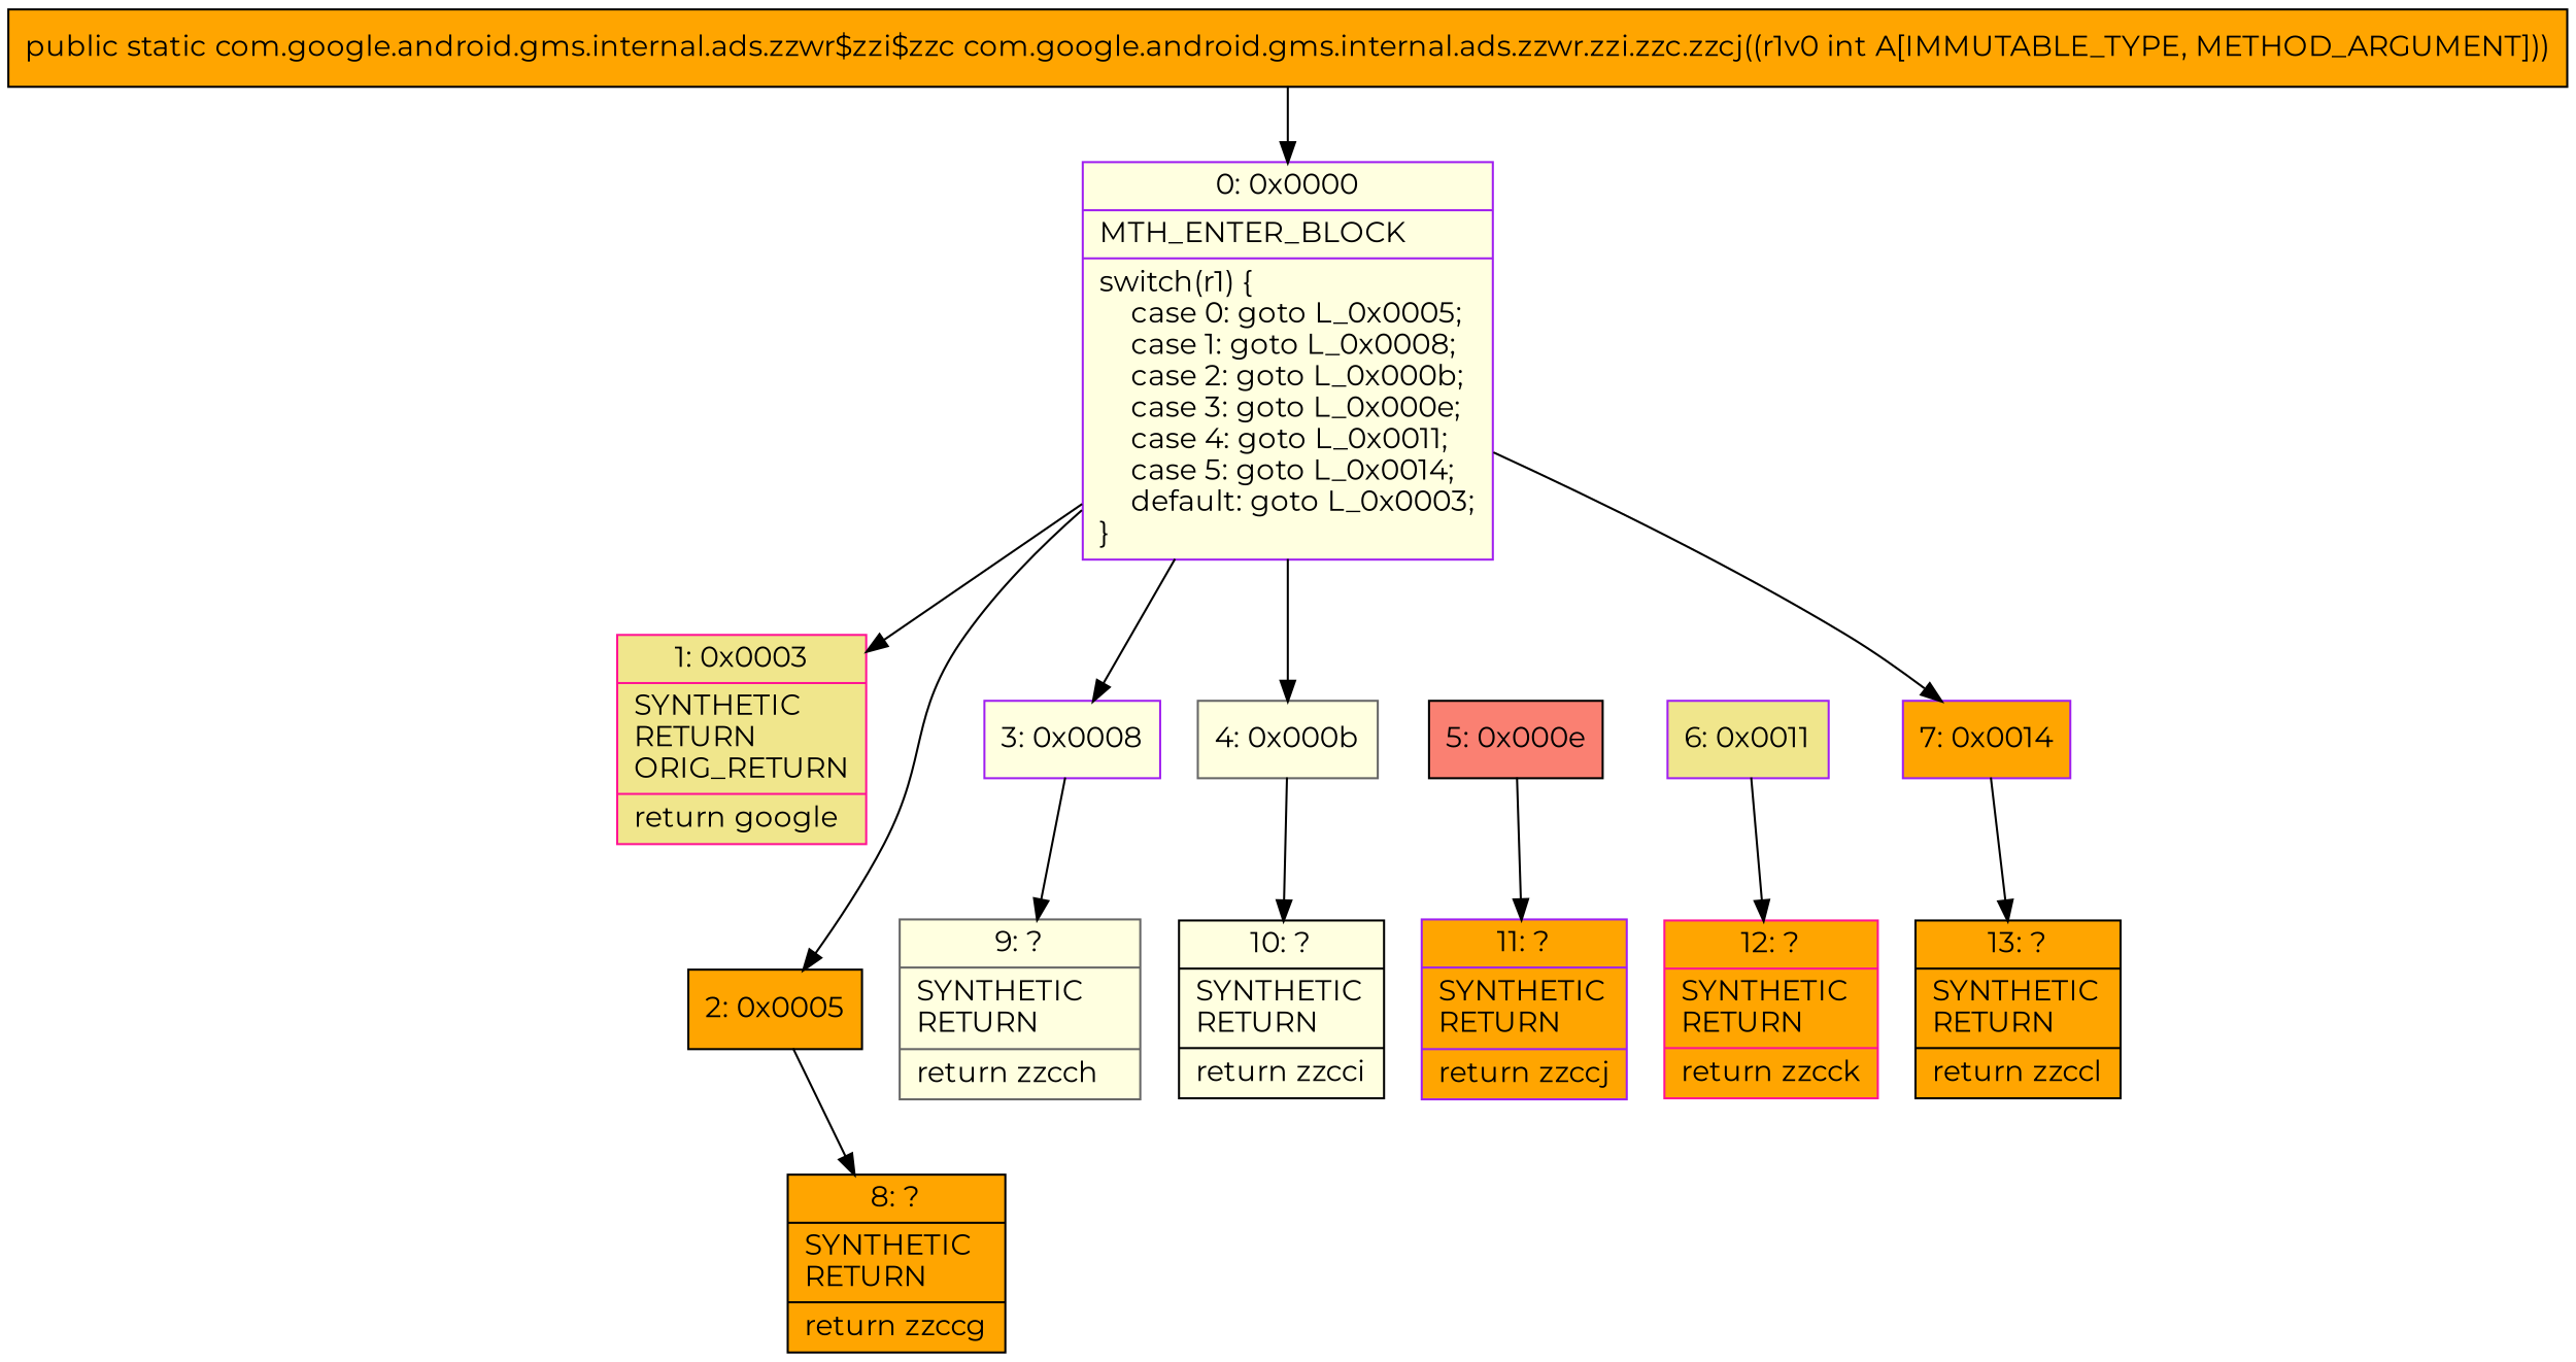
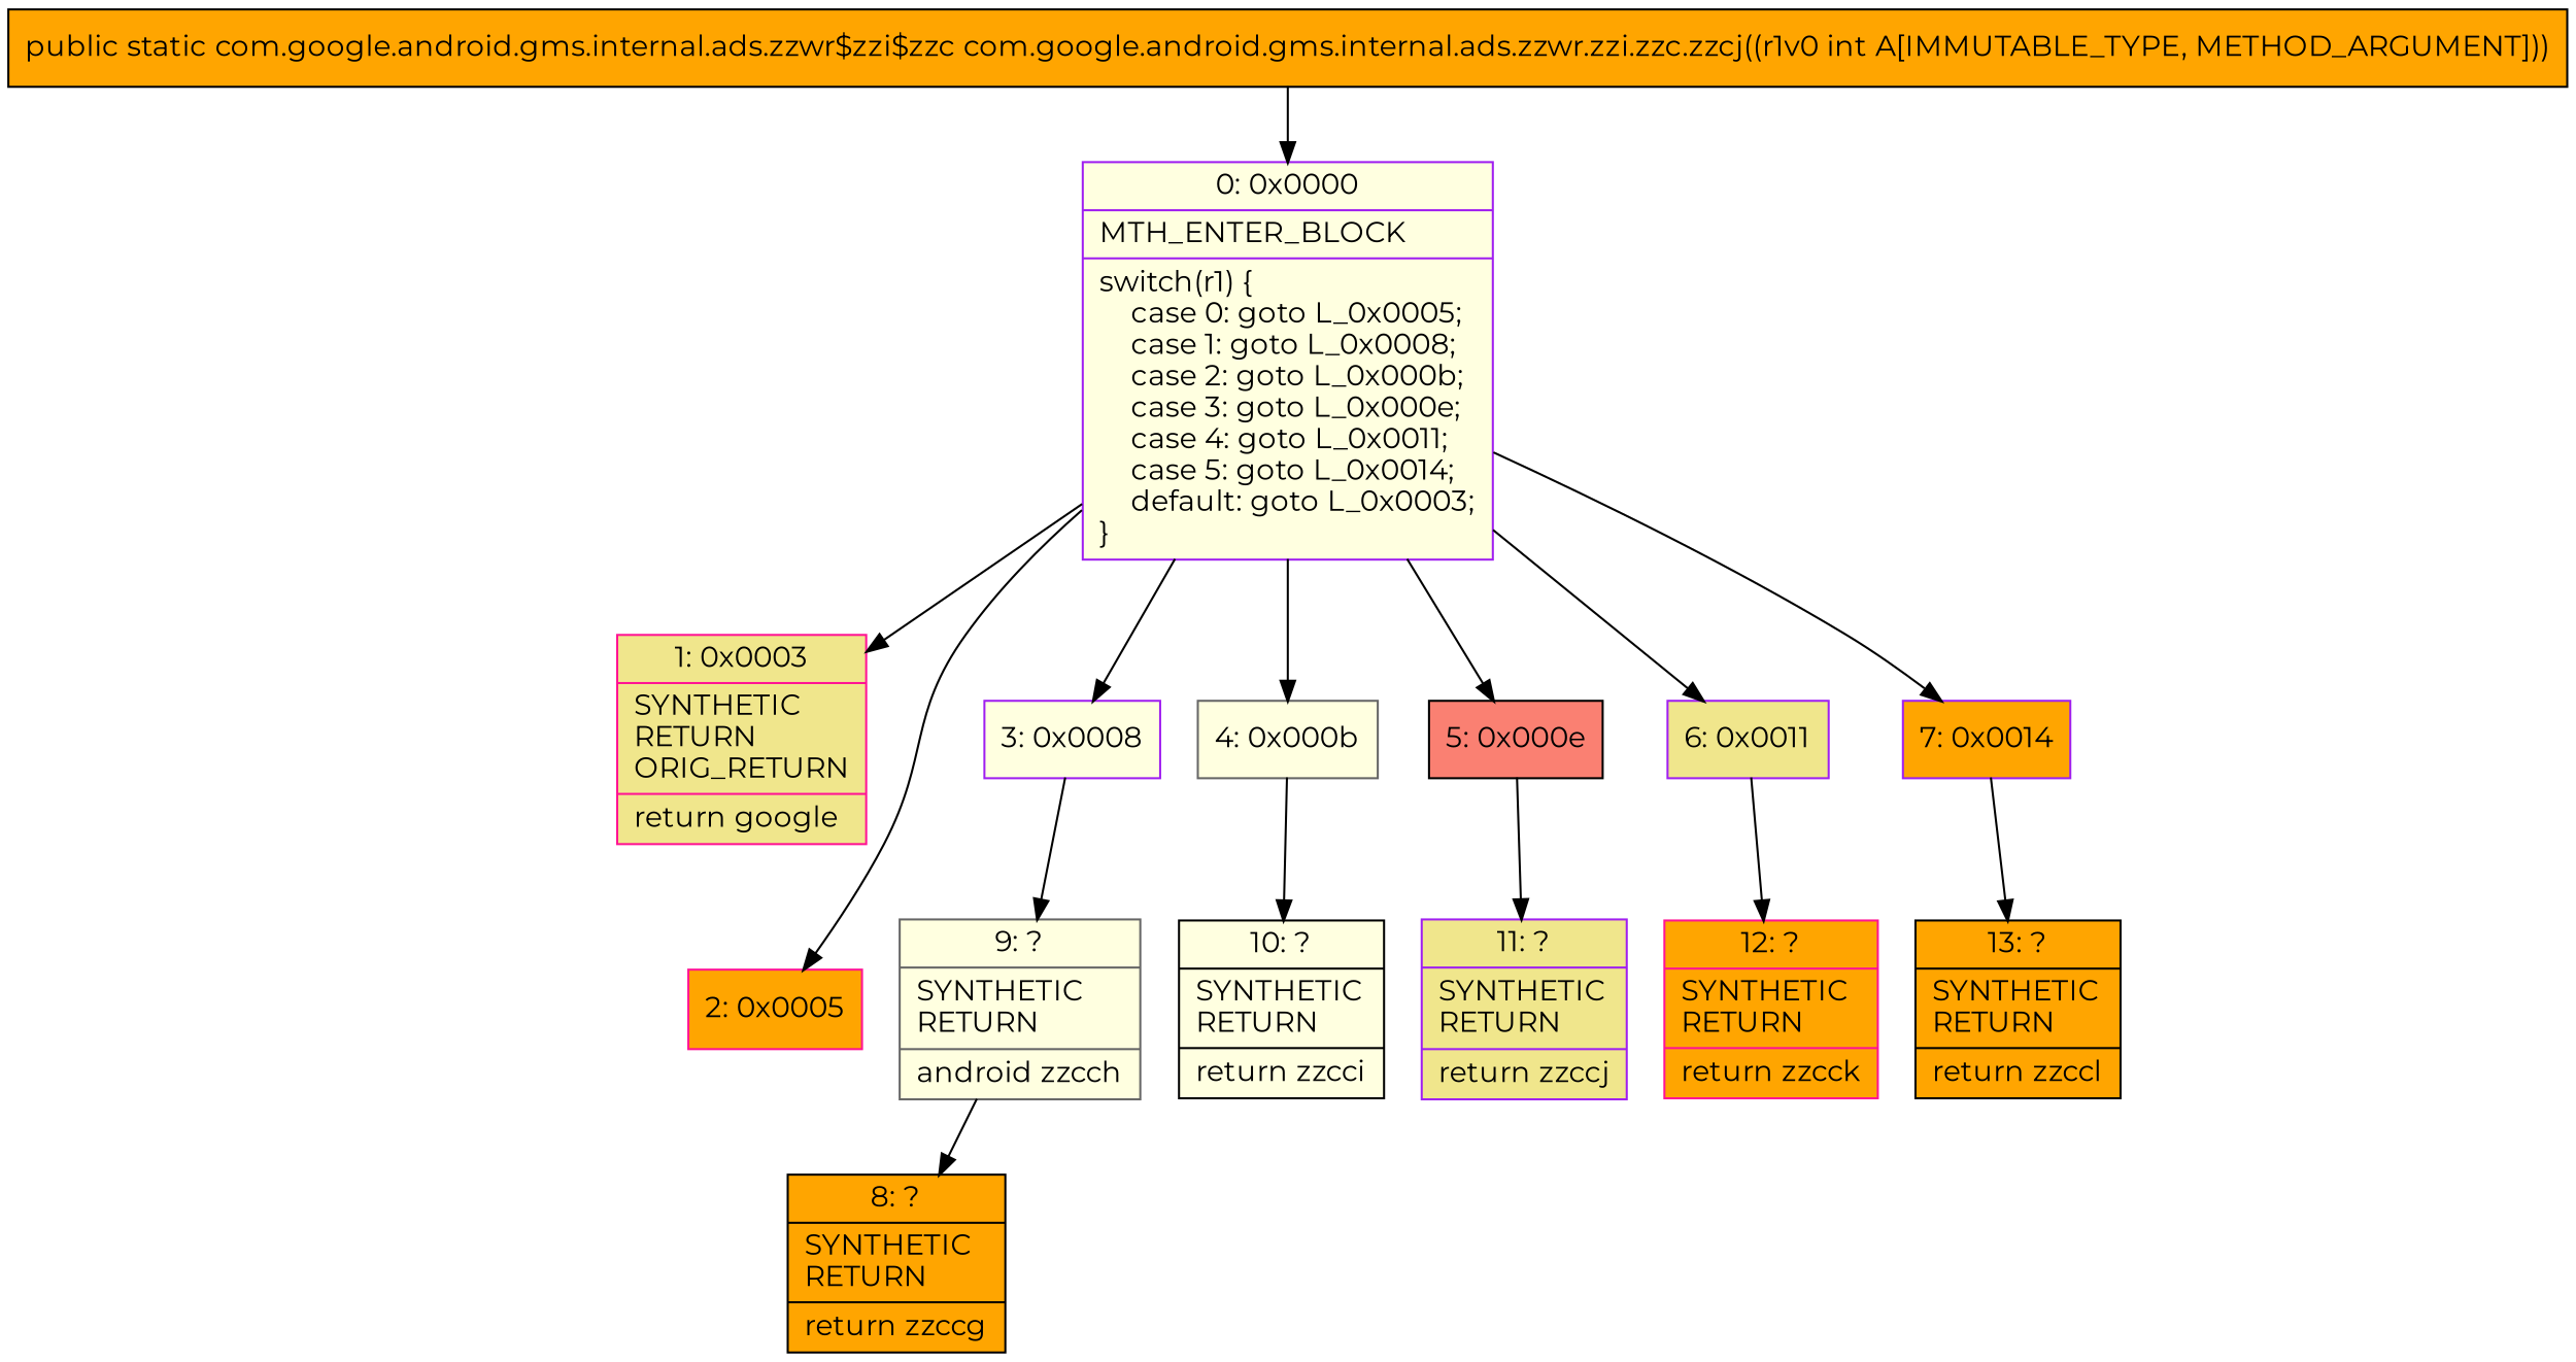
  digraph {
    fontname=Montserrat
    node [color=black fillcolor=orange fontname=Montserrat shape=record style=filled]
    edge [fontname=Montserrat]
    n1 [color=purple fillcolor=lightyellow label="{0\:\ 0x0000|MTH_ENTER_BLOCK\l|switch(r1) \{\l    case 0: goto L_0x0005;\l    case 1: goto L_0x0008;\l    case 2: goto L_0x000b;\l    case 3: goto L_0x000e;\l    case 4: goto L_0x0011;\l    case 5: goto L_0x0014;\l    default: goto L_0x0003;\l\}\l}"]
    n2 [color=deeppink fillcolor=khaki label="{1\:\ 0x0003|SYNTHETIC\lRETURN\lORIG_RETURN\l|return google\l}"]
-   n3 [label="{2\:\ 0x0005}"]
+   n3 [color=deeppink label="{2\:\ 0x0005}"]
    n4 [color=purple fillcolor=lightyellow label="{3\:\ 0x0008}"]
    n5 [color=gray40 fillcolor=lightyellow label="{4\:\ 0x000b}"]
    n6 [fillcolor=salmon label="{5\:\ 0x000e}"]
    n7 [color=purple fillcolor=khaki label="{6\:\ 0x0011}"]
    n8 [color=purple label="{7\:\ 0x0014}"]
    n9 [label="{8\:\ ?|SYNTHETIC\lRETURN\l|return zzccg\l}"]
-   n10 [color=gray40 fillcolor=lightyellow label="{9\:\ ?|SYNTHETIC\lRETURN\l|return zzcch\l}"]
+   n10 [color=gray40 fillcolor=lightyellow label="{9\:\ ?|SYNTHETIC\lRETURN\l|android zzcch\l}"]
    n11 [fillcolor=lightyellow label="{10\:\ ?|SYNTHETIC\lRETURN\l|return zzcci\l}"]
-   n12 [color=purple label="{11\:\ ?|SYNTHETIC\lRETURN\l|return zzccj\l}"]
+   n12 [color=purple fillcolor=khaki label="{11\:\ ?|SYNTHETIC\lRETURN\l|return zzccj\l}"]
    n13 [color=deeppink label="{12\:\ ?|SYNTHETIC\lRETURN\l|return zzcck\l}"]
    n14 [label="{13\:\ ?|SYNTHETIC\lRETURN\l|return zzccl\l}"]
    n15 [label="{public static com.google.android.gms.internal.ads.zzwr$zzi$zzc com.google.android.gms.internal.ads.zzwr.zzi.zzc.zzcj((r1v0 int A[IMMUTABLE_TYPE, METHOD_ARGUMENT])) }"]
    n1 -> n2
    n1 -> n3
    n1 -> n4
    n1 -> n5
+   n1 -> n6
+   n1 -> n7
    n1 -> n8
-   n3 -> n9
+   n10 -> n9
    n4 -> n10
    n5 -> n11
    n6 -> n12
    n7 -> n13
    n8 -> n14
    n15 -> n1
  }
